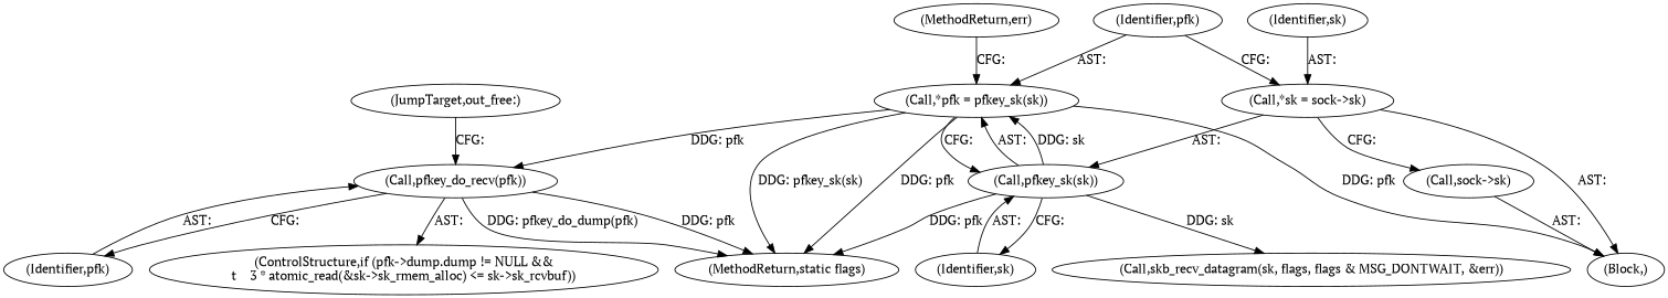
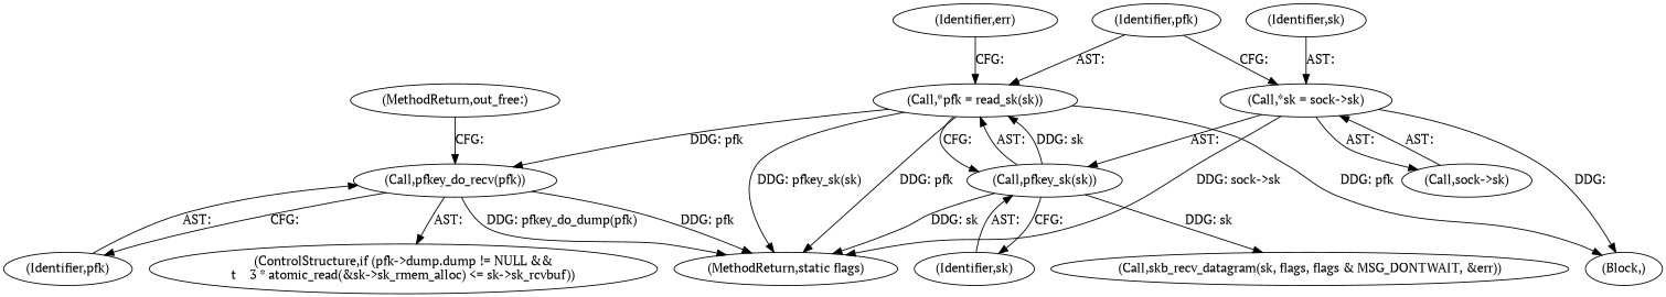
  digraph {
    fontname="PT Serif"
    node [fontname="PT Serif"]
    edge [fontname="PT Serif"]
    n1 [label="(Call,pfkey_do_recv(pfk))"]
    n2 [label="(Identifier,pfk)"]
    n3 [label="(ControlStructure,if (pfk->dump.dump != NULL &&\n\t    3 * atomic_read(&sk->sk_rmem_alloc) <= sk->sk_rcvbuf))"]
    n4 [label="(MethodReturn,static flags)"]
-   n5 [label="(Call,*pfk = pfkey_sk(sk))"]
+   n5 [label="(Call,*pfk = read_sk(sk))"]
    n6 [label="(Call,pfkey_sk(sk))"]
    n7 [label="(Block,)"]
    n8 [label="(Identifier,sk)"]
    n9 [label="(Call,skb_recv_datagram(sk, flags, flags & MSG_DONTWAIT, &err))"]
    n10 [label="(Call,*sk = sock->sk)"]
    n11 [label="(Call,sock->sk)"]
    n12 [label="(Identifier,sk)"]
-   n13 [label="(JumpTarget,out_free:)"]
-   n14 [label="(MethodReturn,err)"]
+   n13 [label="(MethodReturn,out_free:)"]
+   n14 [label="(Identifier,err)"]
    n15 [label="(Identifier,pfk)"]
    n1 -> n2 [label="CFG: "]
    n1 -> n3 [label="AST: "]
    n1 -> n4 [label="DDG: pfk"]
    n1 -> n4 [label="DDG: pfkey_do_dump(pfk)"]
    n2 -> n1 [label="AST: "]
    n5 -> n1 [label="DDG: pfk"]
    n5 -> n4 [label="DDG: pfk"]
    n5 -> n4 [label="DDG: pfkey_sk(sk)"]
    n5 -> n6 [label="CFG: "]
    n5 -> n7 [label="DDG: pfk"]
-   n6 -> n4 [label="DDG: pfk"]
+   n6 -> n4 [label="DDG: sk"]
    n6 -> n5 [label="AST: "]
    n6 -> n5 [label="DDG: sk"]
    n6 -> n8 [label="CFG: "]
    n6 -> n9 [label="DDG: sk"]
    n8 -> n6 [label="AST: "]
+   n10 -> n4 [label="DDG: sock->sk"]
    n10 -> n6 [label="AST: "]
-   n10 -> n7 [label="AST: "]
-   n10 -> n11 [label="CFG: "]
-   n11 -> n7 [label="AST: "]
+   n10 -> n7 [label="DDG: "]
+   n10 -> n11 [label="AST: "]
+   n11 -> n10 [label="AST: "]
    n12 -> n10 [label="AST: "]
    n13 -> n1 [label="CFG: "]
    n14 -> n5 [label="CFG: "]
    n15 -> n5 [label="AST: "]
    n15 -> n10 [label="CFG: "]
  }
